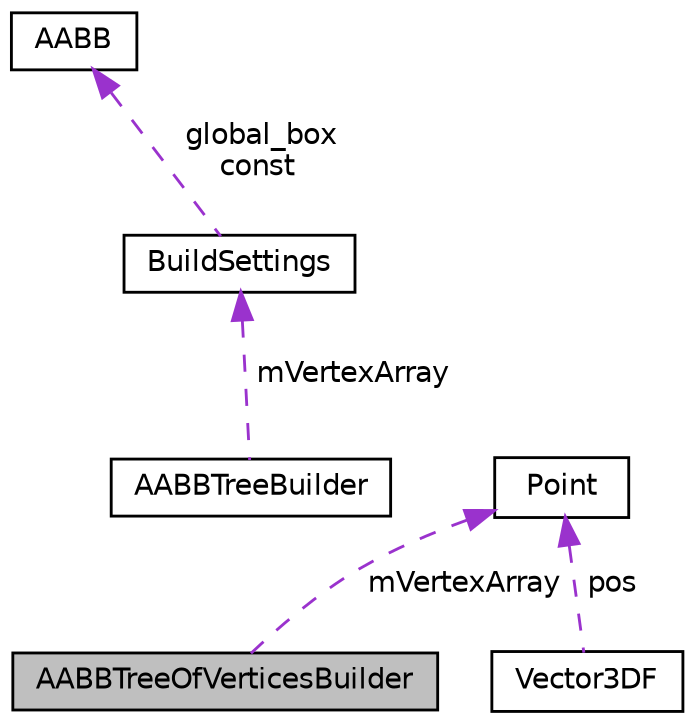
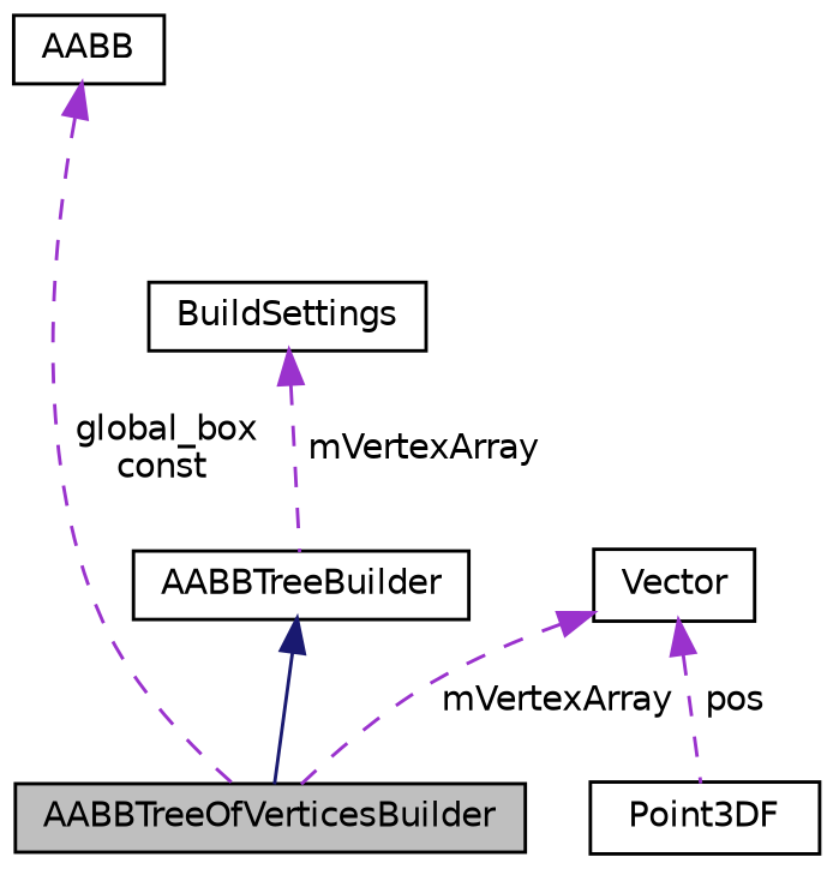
  digraph {
    node [color=black fillcolor=white fontname=Helvetica fontsize=10 shape=record style=filled]
    edge [color=darkorchid3 dir=back fontname=Helvetica fontsize=10 labelfontname=Helvetica labelfontsize=10 style=dashed]
    n1 [fillcolor=grey75 fontcolor=black height=0.2 label=AABBTreeOfVerticesBuilder width=0.4]
    n2 [height=0.2 label=AABBTreeBuilder width=0.4]
    n3 [height=0.2 label=BuildSettings width=0.4]
    n4 [height=0.2 label=AABB width=0.4]
-   n5 [height=0.2 label=Point width=0.4]
-   n6 [height=0.2 label=Vector3DF width=0.4]
+   n5 [height=0.2 label=Vector width=0.4]
+   n6 [height=0.2 label=Point3DF width=0.4]
+   n2 -> n1 [color=midnightblue style=solid]
    n3 -> n2 [label=" mVertexArray"]
-   n4 -> n3 [label=" global_box\nconst"]
+   n4 -> n1 [label=" global_box\nconst"]
    n5 -> n1 [label=" mVertexArray"]
    n5 -> n6 [label=" pos"]
  }
